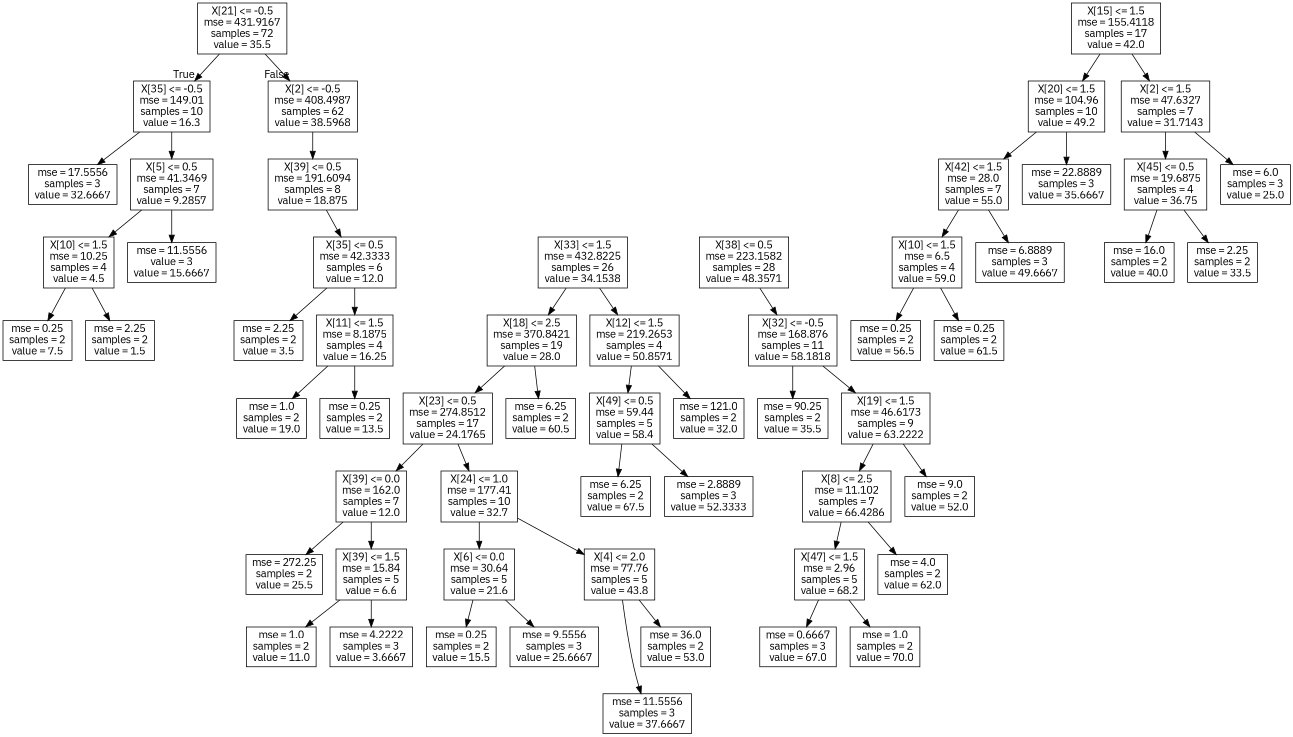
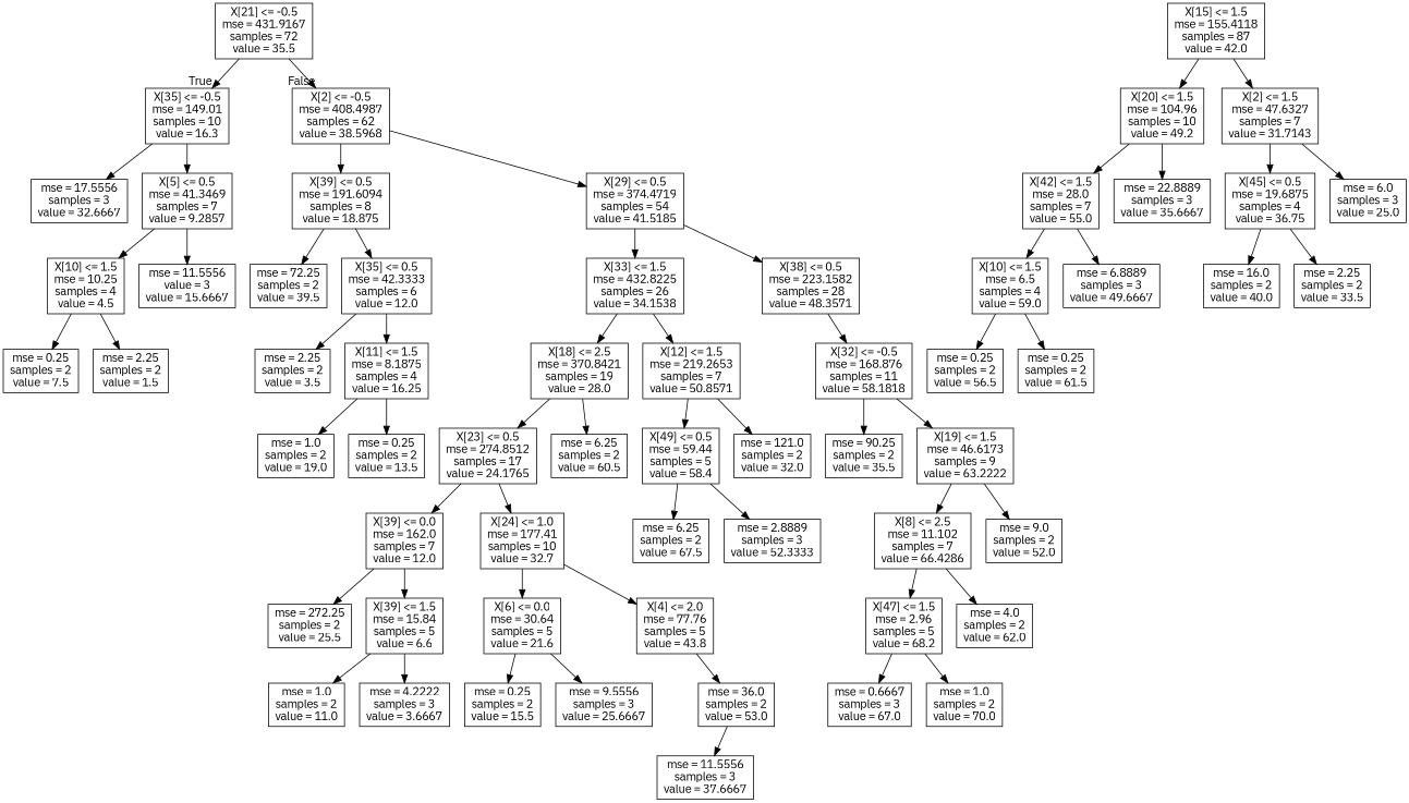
  digraph {
    fontname="IBM Plex Sans"
    node [fontname="IBM Plex Sans" shape=box]
    edge [fontname="IBM Plex Sans"]
    n1 [label="X[21] <= -0.5\nmse = 431.9167\nsamples = 72\nvalue = 35.5"]
    n2 [label="X[35] <= -0.5\nmse = 149.01\nsamples = 10\nvalue = 16.3"]
    n3 [label="X[2] <= -0.5\nmse = 408.4987\nsamples = 62\nvalue = 38.5968"]
    n4 [label="mse = 17.5556\nsamples = 3\nvalue = 32.6667"]
    n5 [label="X[5] <= 0.5\nmse = 41.3469\nsamples = 7\nvalue = 9.2857"]
    n6 [label="X[39] <= 0.5\nmse = 191.6094\nsamples = 8\nvalue = 18.875"]
+   n7 [label="X[29] <= 0.5\nmse = 374.4719\nsamples = 54\nvalue = 41.5185"]
    n8 [label="X[10] <= 1.5\nmse = 10.25\nsamples = 4\nvalue = 4.5"]
    n9 [label="mse = 11.5556\nvalue = 3\nvalue = 15.6667"]
    n10 [label="mse = 0.25\nsamples = 2\nvalue = 7.5"]
    n11 [label="mse = 2.25\nsamples = 2\nvalue = 1.5"]
+   n12 [label="mse = 72.25\nsamples = 2\nvalue = 39.5"]
    n13 [label="X[35] <= 0.5\nmse = 42.3333\nsamples = 6\nvalue = 12.0"]
    n14 [label="X[33] <= 1.5\nmse = 432.8225\nsamples = 26\nvalue = 34.1538"]
    n15 [label="X[38] <= 0.5\nmse = 223.1582\nsamples = 28\nvalue = 48.3571"]
    n16 [label="mse = 2.25\nsamples = 2\nvalue = 3.5"]
    n17 [label="X[11] <= 1.5\nmse = 8.1875\nsamples = 4\nvalue = 16.25"]
    n18 [label="mse = 1.0\nsamples = 2\nvalue = 19.0"]
    n19 [label="mse = 0.25\nsamples = 2\nvalue = 13.5"]
    n20 [label="X[18] <= 2.5\nmse = 370.8421\nsamples = 19\nvalue = 28.0"]
-   n21 [label="X[12] <= 1.5\nmse = 219.2653\nsamples = 4\nvalue = 50.8571"]
+   n21 [label="X[12] <= 1.5\nmse = 219.2653\nsamples = 7\nvalue = 50.8571"]
    n22 [label="X[32] <= -0.5\nmse = 168.876\nsamples = 11\nvalue = 58.1818"]
    n23 [label="X[23] <= 0.5\nmse = 274.8512\nsamples = 17\nvalue = 24.1765"]
    n24 [label="mse = 6.25\nsamples = 2\nvalue = 60.5"]
    n25 [label="X[49] <= 0.5\nmse = 59.44\nsamples = 5\nvalue = 58.4"]
    n26 [label="mse = 121.0\nsamples = 2\nvalue = 32.0"]
    n27 [label="X[39] <= 0.0\nmse = 162.0\nsamples = 7\nvalue = 12.0"]
    n28 [label="X[24] <= 1.0\nmse = 177.41\nsamples = 10\nvalue = 32.7"]
    n29 [label="mse = 272.25\nsamples = 2\nvalue = 25.5"]
    n30 [label="X[39] <= 1.5\nmse = 15.84\nsamples = 5\nvalue = 6.6"]
    n31 [label="X[6] <= 0.0\nmse = 30.64\nsamples = 5\nvalue = 21.6"]
    n32 [label="X[4] <= 2.0\nmse = 77.76\nsamples = 5\nvalue = 43.8"]
    n33 [label="mse = 1.0\nsamples = 2\nvalue = 11.0"]
    n34 [label="mse = 4.2222\nsamples = 3\nvalue = 3.6667"]
    n35 [label="mse = 0.25\nsamples = 2\nvalue = 15.5"]
    n36 [label="mse = 9.5556\nsamples = 3\nvalue = 25.6667"]
    n37 [label="mse = 11.5556\nsamples = 3\nvalue = 37.6667"]
    n38 [label="mse = 36.0\nsamples = 2\nvalue = 53.0"]
    n39 [label="mse = 6.25\nsamples = 2\nvalue = 67.5"]
    n40 [label="mse = 2.8889\nsamples = 3\nvalue = 52.3333"]
    n41 [label="mse = 90.25\nsamples = 2\nvalue = 35.5"]
    n42 [label="X[19] <= 1.5\nmse = 46.6173\nsamples = 9\nvalue = 63.2222"]
-   n43 [label="X[15] <= 1.5\nmse = 155.4118\nsamples = 17\nvalue = 42.0"]
+   n43 [label="X[15] <= 1.5\nmse = 155.4118\nsamples = 87\nvalue = 42.0"]
    n44 [label="X[20] <= 1.5\nmse = 104.96\nsamples = 10\nvalue = 49.2"]
    n45 [label="X[2] <= 1.5\nmse = 47.6327\nsamples = 7\nvalue = 31.7143"]
    n46 [label="X[8] <= 2.5\nmse = 11.102\nsamples = 7\nvalue = 66.4286"]
    n47 [label="mse = 9.0\nsamples = 2\nvalue = 52.0"]
    n48 [label="X[47] <= 1.5\nmse = 2.96\nsamples = 5\nvalue = 68.2"]
    n49 [label="mse = 4.0\nsamples = 2\nvalue = 62.0"]
    n50 [label="mse = 0.6667\nsamples = 3\nvalue = 67.0"]
    n51 [label="mse = 1.0\nsamples = 2\nvalue = 70.0"]
    n52 [label="X[42] <= 1.5\nmse = 28.0\nsamples = 7\nvalue = 55.0"]
    n53 [label="mse = 22.8889\nsamples = 3\nvalue = 35.6667"]
    n54 [label="X[45] <= 0.5\nmse = 19.6875\nsamples = 4\nvalue = 36.75"]
    n55 [label="mse = 6.0\nsamples = 3\nvalue = 25.0"]
    n56 [label="X[10] <= 1.5\nmse = 6.5\nsamples = 4\nvalue = 59.0"]
    n57 [label="mse = 6.8889\nsamples = 3\nvalue = 49.6667"]
    n58 [label="mse = 0.25\nsamples = 2\nvalue = 56.5"]
    n59 [label="mse = 0.25\nsamples = 2\nvalue = 61.5"]
    n60 [label="mse = 16.0\nsamples = 2\nvalue = 40.0"]
    n61 [label="mse = 2.25\nsamples = 2\nvalue = 33.5"]
    n1 -> n2 [headlabel=True labelangle=45 labeldistance=2.5]
    n1 -> n3 [headlabel=False labelangle=-45 labeldistance=2.5]
    n2 -> n4
    n2 -> n5
    n3 -> n6
+   n3 -> n7
    n5 -> n8
    n5 -> n9
+   n6 -> n12
    n6 -> n13
+   n7 -> n14
+   n7 -> n15
    n8 -> n10
    n8 -> n11
    n13 -> n16
    n13 -> n17
    n14 -> n20
    n14 -> n21
    n15 -> n22
    n17 -> n18
    n17 -> n19
    n20 -> n23
    n20 -> n24
    n21 -> n25
    n21 -> n26
    n22 -> n41
    n22 -> n42
    n23 -> n27
    n23 -> n28
    n25 -> n39
    n25 -> n40
    n27 -> n29
    n27 -> n30
    n28 -> n31
    n28 -> n32
    n30 -> n33
    n30 -> n34
    n31 -> n35
    n31 -> n36
-   n32 -> n37
+   n38 -> n37
    n32 -> n38
    n42 -> n46
    n42 -> n47
    n43 -> n44
    n43 -> n45
    n44 -> n52
    n44 -> n53
    n45 -> n54
    n45 -> n55
    n46 -> n48
    n46 -> n49
    n48 -> n50
    n48 -> n51
    n52 -> n56
    n52 -> n57
    n54 -> n60
    n54 -> n61
    n56 -> n58
    n56 -> n59
  }
